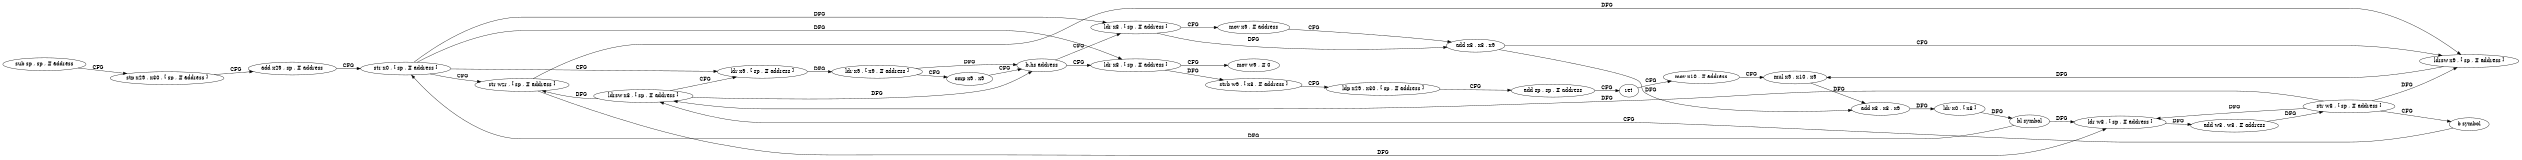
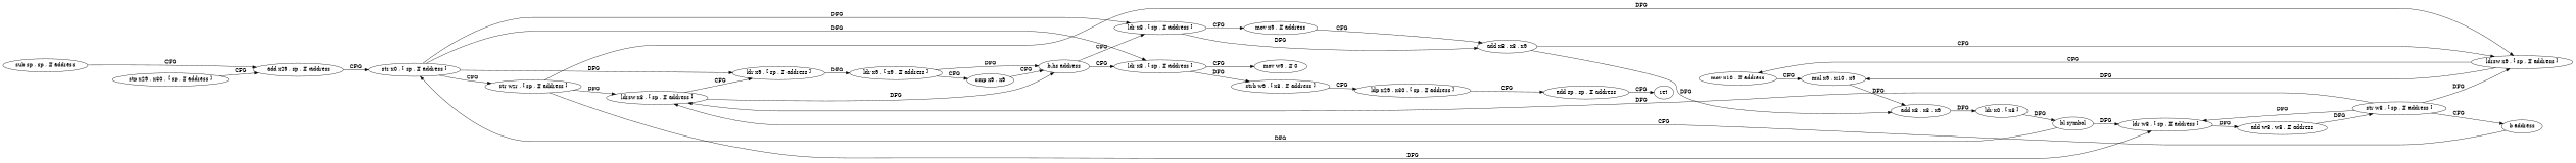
  digraph {
    rankdir=LR
    n1 [label="sub sp , sp , # address"]
    n2 [label="stp x29 , x30 , [ sp , # address ]"]
    n3 [label="add x29 , sp , # address"]
    n4 [label="str x0 , [ sp , # address ]"]
    n5 [label="str wzr , [ sp , # address ]"]
    n6 [label="ldr x8 , [ sp , # address ]"]
    n7 [label="ldr x8 , [ sp , # address ]"]
    n8 [label="ldr x9 , [ sp , # address ]"]
    n9 [label="ldrsw x8 , [ sp , # address ]"]
    n10 [label="ldrsw x9 , [ sp , # address ]"]
    n11 [label="ldr w8 , [ sp , # address ]"]
    n12 [label="mov w9 , # 0"]
    n13 [label="strb w9 , [ x8 , # address ]"]
    n14 [label="mov x9 , # address"]
    n15 [label="add x8 , x8 , x9"]
    n16 [label="ldr x9 , [ x9 , # address ]"]
    n17 [label="b.hs address"]
    n18 [label="mov x10 , # address"]
    n19 [label="mul x9 , x10 , x9"]
    n20 [label="add w8 , w8 , # address"]
    n21 [label="ldp x29 , x30 , [ sp , # address ]"]
    n22 [label="add sp , sp , # address"]
    n23 [label=ret]
    n24 [label="add x8 , x8 , x9"]
    n25 [label="ldr x0 , [ x8 ]"]
    n26 [label="bl symbol"]
    n27 [label="str w8 , [ sp , # address ]"]
-   n28 [label="b symbol"]
+   n28 [label="b address"]
    n29 [label="cmp x9 , x9"]
-   n1 -> n2 [label=CFG]
+   n1 -> n3 [label=CFG]
    n2 -> n3 [label=CFG]
    n3 -> n4 [label=CFG]
    n4 -> n5 [label=CFG]
    n4 -> n6 [label=DFG]
    n4 -> n7 [label=DFG]
-   n4 -> n8 [label=CFG]
-   n9 -> n5 [label=DFG]
+   n4 -> n8 [label=DFG]
+   n5 -> n9 [label=DFG]
    n5 -> n10 [label=DFG]
    n5 -> n11 [label=DFG]
    n6 -> n12 [label=CFG]
    n6 -> n13 [label=DFG]
    n7 -> n14 [label=CFG]
    n7 -> n15 [label=DFG]
    n8 -> n16 [label=DFG]
    n9 -> n8 [label=CFG]
    n9 -> n17 [label=DFG]
-   n23 -> n18 [label=CFG]
+   n10 -> n18 [label=CFG]
    n10 -> n19 [label=DFG]
    n11 -> n20 [label=DFG]
    n13 -> n21 [label=CFG]
    n14 -> n15 [label=CFG]
    n15 -> n10 [label=CFG]
    n15 -> n24 [label=DFG]
    n16 -> n17 [label=DFG]
    n16 -> n29 [label=CFG]
    n17 -> n6 [label=CFG]
    n17 -> n7 [label=CFG]
    n18 -> n19 [label=CFG]
    n19 -> n24 [label=DFG]
    n20 -> n27 [label=DFG]
    n21 -> n22 [label=CFG]
    n22 -> n23 [label=CFG]
    n24 -> n25 [label=DFG]
    n25 -> n26 [label=DFG]
    n26 -> n4 [label=DFG]
    n26 -> n11 [label=DFG]
    n27 -> n9 [label=DFG]
    n27 -> n10 [label=DFG]
    n27 -> n11 [label=DFG]
    n27 -> n28 [label=CFG]
    n28 -> n9 [label=CFG]
    n29 -> n17 [label=CFG]
  }
